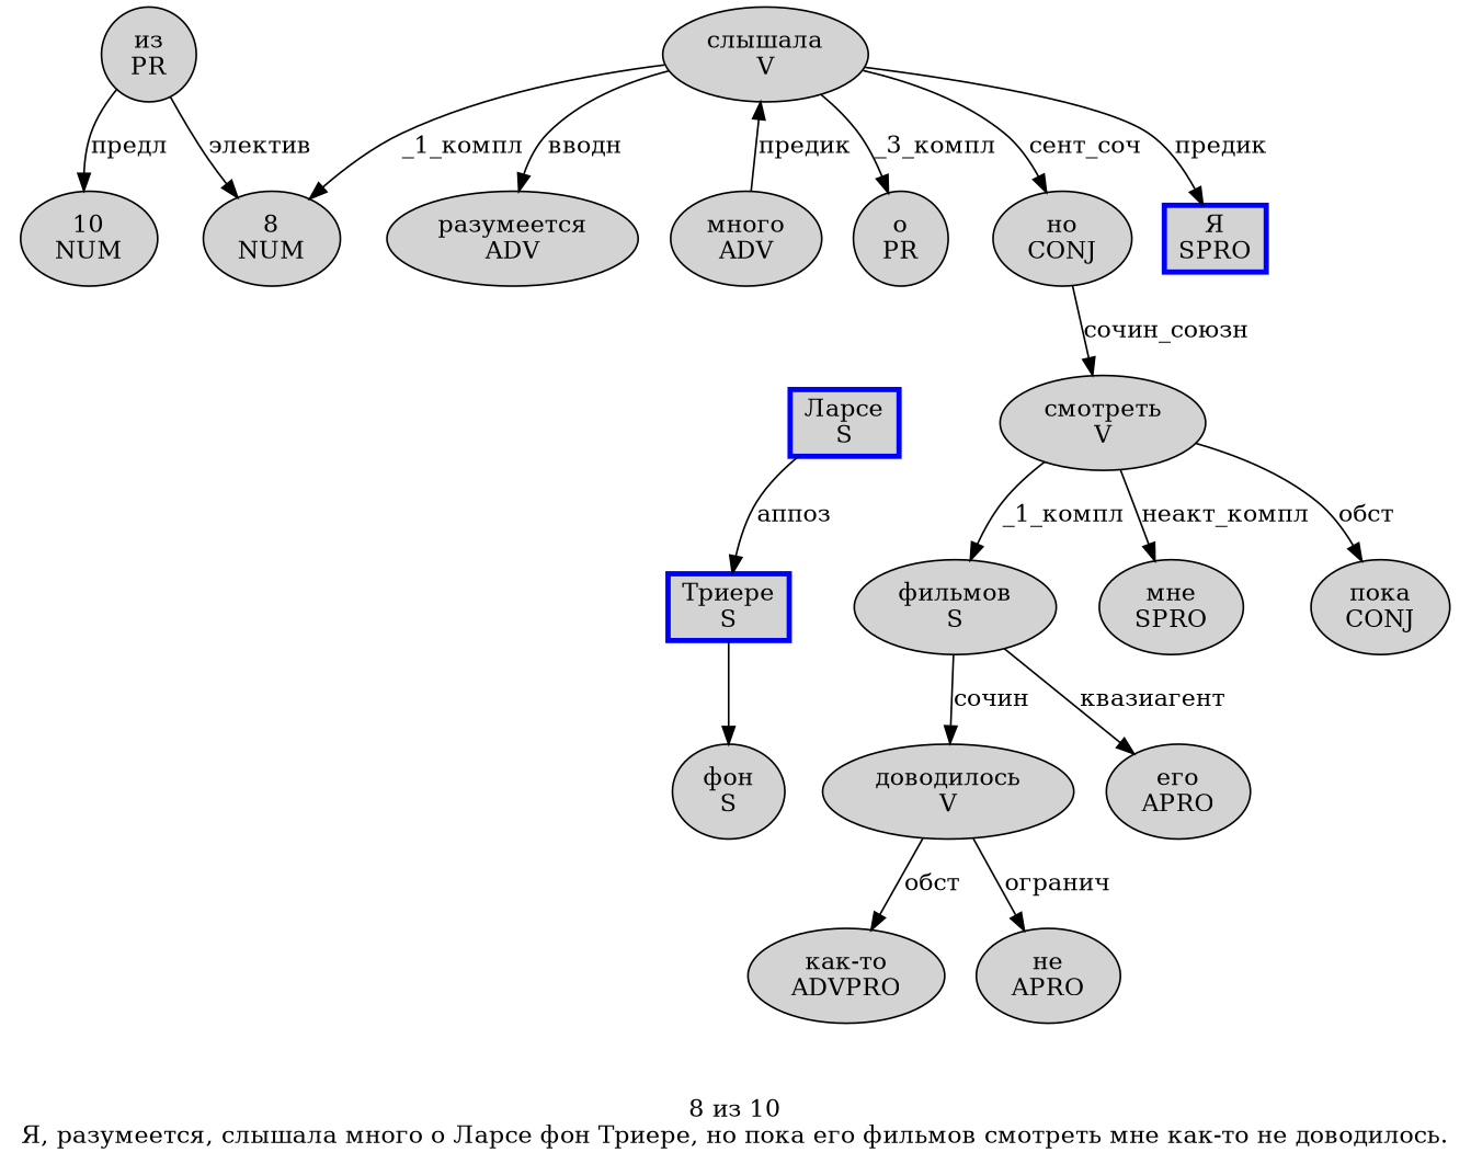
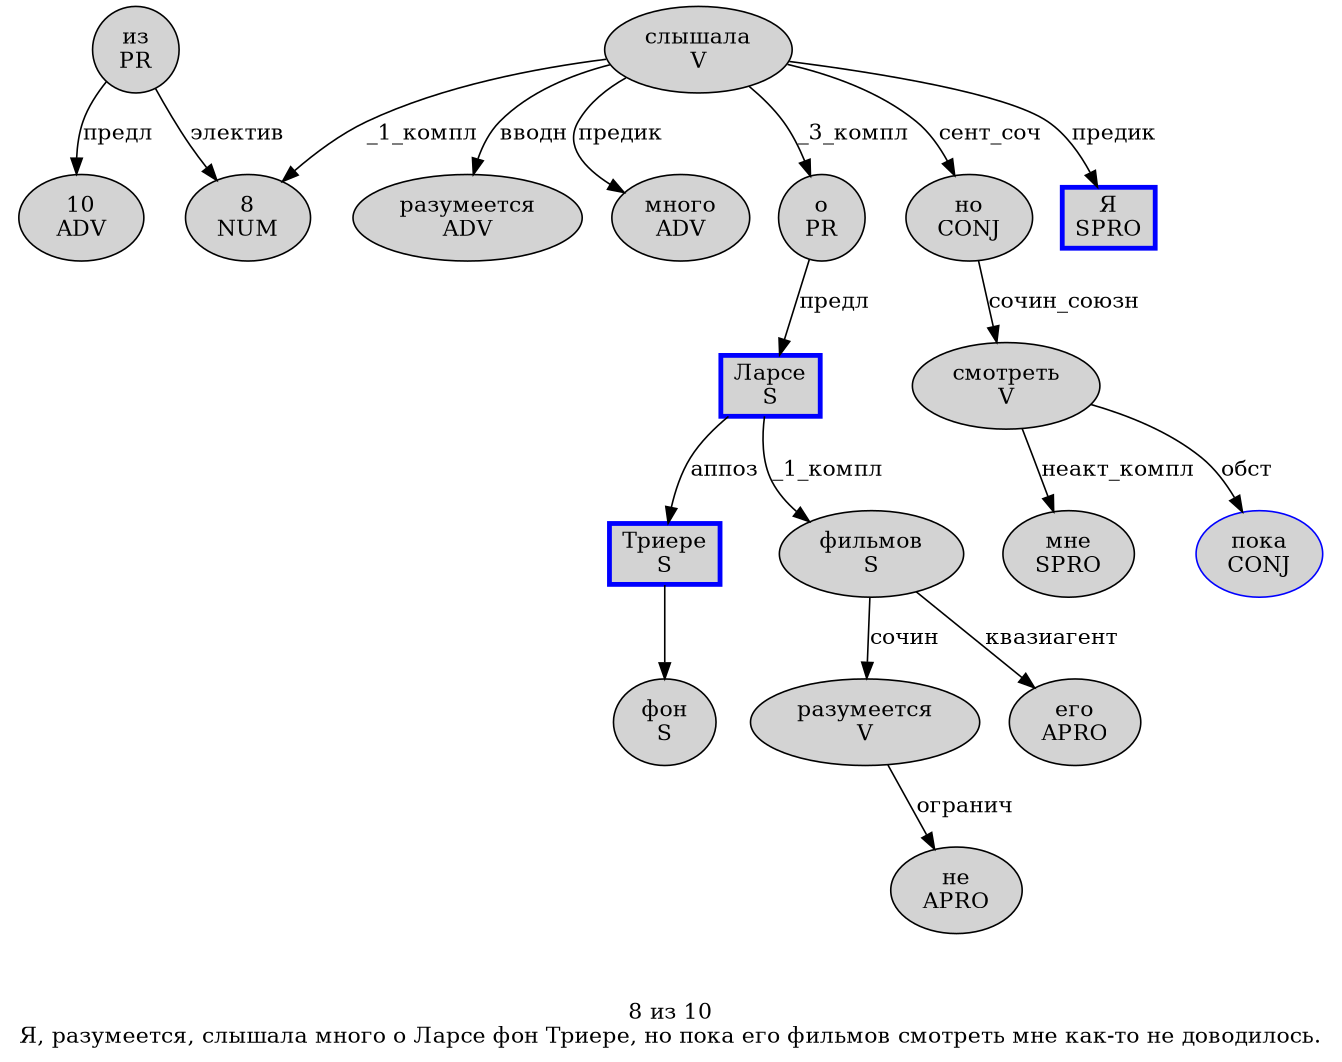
  digraph {
    label="8 из 10\nЯ, разумеется, слышала много о Ларсе фон Триере, но пока его фильмов смотреть мне как-то не доводилось."
    node [fillcolor=lightgray penwidth=1 shape=ellipse style=filled]
    n1 [label="8\nNUM"]
    n2 [label="из\nPR"]
-   n3 [label="10\nNUM"]
+   n3 [label="10\nADV"]
    n4 [color=blue label="Я\nSPRO" penwidth=3 shape=box]
    n5 [label="разумеется\nADV"]
    n6 [label="слышала\nV"]
    n7 [label="много\nADV"]
    n8 [label="о\nPR"]
    n9 [label="но\nCONJ"]
    n10 [color=blue label="Ларсе\nS" penwidth=3 shape=box]
    n11 [label="смотреть\nV"]
    n12 [color=blue label="Триере\nS" penwidth=3 shape=box]
    n13 [label="фон\nS"]
-   n14 [label="пока\nCONJ"]
+   n14 [label="пока\nCONJ" color=blue]
    n15 [label="фильмов\nS"]
    n16 [label="мне\nSPRO"]
    n17 [label="его\nAPRO"]
-   n18 [label="доводилось\nV"]
-   n19 [label="как-то\nADVPRO"]
+   n18 [label="разумеется\nV"]
    n20 [label="не\nAPRO"]
    n2 -> n1 [label="электив"]
    n2 -> n3 [label="предл"]
    n6 -> n1 [label="_1_компл"]
    n6 -> n4 [label="предик"]
    n6 -> n5 [label="вводн"]
-   n7 -> n6 [label="предик"]
+   n6 -> n7 [label="предик"]
    n6 -> n8 [label="_3_компл"]
    n6 -> n9 [label="сент_соч"]
+   n8 -> n10 [label="предл"]
    n9 -> n11 [label="сочин_союзн"]
    n10 -> n12 [label="аппоз"]
    n11 -> n14 [label="обст"]
-   n11 -> n15 [label="_1_компл"]
+   n10 -> n15 [label="_1_компл"]
    n11 -> n16 [label="неакт_компл"]
    n12 -> n13
    n15 -> n17 [label="квазиагент"]
    n15 -> n18 [label="сочин"]
-   n18 -> n19 [label="обст"]
    n18 -> n20 [label="огранич"]
  }
